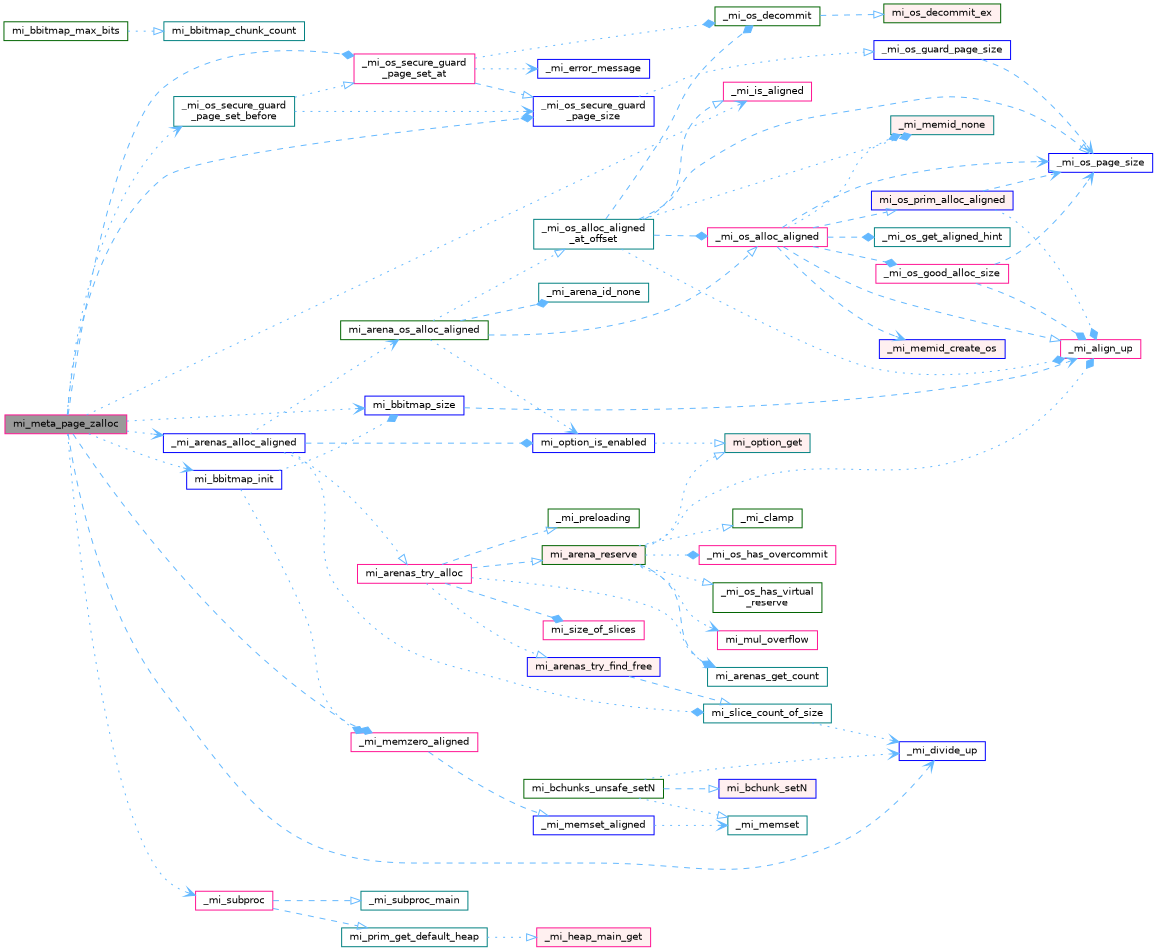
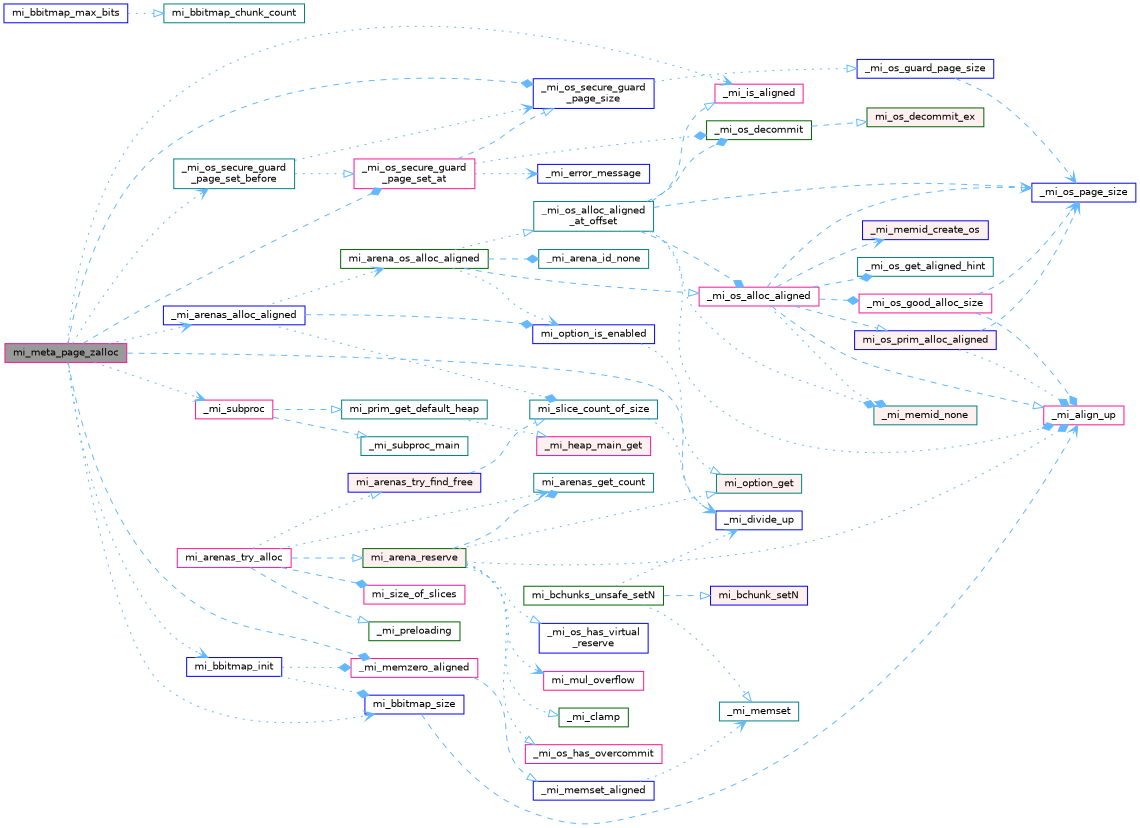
  digraph {
    rankdir=LR
    node [color=blue fillcolor=white fontname=Helvetica fontsize=10 shape=box style=filled]
    edge [arrowhead=onormal color=steelblue1 fontname=Helvetica fontsize=10 labelfontname=Helvetica labelfontsize=10 style=dotted]
    n1 [color=deeppink fillcolor=grey60 fontcolor=black height=0.2 label=mi_meta_page_zalloc width=0.4]
    n2 [height=0.2 label=_mi_arenas_alloc_aligned width=0.4]
    n3 [color=deeppink height=0.2 label=_mi_is_aligned width=0.4]
    n4 [height=0.2 label=_mi_divide_up width=0.4]
    n5 [color=deeppink height=0.2 label=_mi_memzero_aligned width=0.4]
    n6 [color=deeppink height=0.2 label="_mi_os_secure_guard\l_page_set_at" width=0.4]
    n7 [height=0.2 label="_mi_os_secure_guard\l_page_size" width=0.4]
    n8 [color=teal height=0.2 label="_mi_os_secure_guard\l_page_set_before" width=0.4]
    n9 [color=deeppink height=0.2 label=_mi_subproc width=0.4]
    n10 [height=0.2 label=mi_bbitmap_init width=0.4]
    n11 [height=0.2 label=mi_bbitmap_size width=0.4]
    n12 [color=darkgreen height=0.2 label=mi_arena_os_alloc_aligned width=0.4]
    n13 [height=0.2 label=mi_option_is_enabled width=0.4]
    n14 [color=deeppink height=0.2 label=mi_arenas_try_alloc width=0.4]
    n15 [color=teal height=0.2 label=mi_slice_count_of_size width=0.4]
    n16 [height=0.2 label=_mi_memset_aligned width=0.4]
    n17 [color=darkgreen height=0.2 label=_mi_os_decommit width=0.4]
    n18 [height=0.2 label=_mi_error_message width=0.4]
    n19 [height=0.2 label=_mi_os_guard_page_size width=0.4]
    n20 [color=teal height=0.2 label=_mi_subproc_main width=0.4]
    n21 [color=teal height=0.2 label=mi_prim_get_default_heap width=0.4]
    n22 [color=deeppink height=0.2 label=_mi_align_up width=0.4]
    n23 [color=teal height=0.2 label=_mi_arena_id_none width=0.4]
    n24 [color=deeppink height=0.2 label=_mi_os_alloc_aligned width=0.4]
    n25 [color=teal height=0.2 label="_mi_os_alloc_aligned\l_at_offset" width=0.4]
    n26 [color=teal fillcolor="#FFF0F0" height=0.2 label=mi_option_get width=0.4]
    n27 [color=darkgreen height=0.2 label=_mi_preloading width=0.4]
    n28 [color=darkgreen fillcolor="#FFF0F0" height=0.2 label=mi_arena_reserve width=0.4]
    n29 [color=teal height=0.2 label=mi_arenas_get_count width=0.4]
    n30 [fillcolor="#FFF0F0" height=0.2 label=mi_arenas_try_find_free width=0.4]
    n31 [color=deeppink height=0.2 label=mi_size_of_slices width=0.4]
    n32 [fillcolor="#FFF0F0" height=0.2 label=_mi_memid_create_os width=0.4]
    n33 [color=teal fillcolor="#FFF0F0" height=0.2 label=_mi_memid_none width=0.4]
    n34 [color=teal height=0.2 label=_mi_os_get_aligned_hint width=0.4]
    n35 [color=deeppink height=0.2 label=_mi_os_good_alloc_size width=0.4]
    n36 [height=0.2 label=_mi_os_page_size width=0.4]
    n37 [fillcolor="#FFF0F0" height=0.2 label=mi_os_prim_alloc_aligned width=0.4]
    n38 [color=darkgreen fillcolor="#FFF0F0" height=0.2 label=mi_os_decommit_ex width=0.4]
    n39 [color=darkgreen height=0.2 label=_mi_clamp width=0.4]
    n40 [color=deeppink height=0.2 label=_mi_os_has_overcommit width=0.4]
-   n41 [color=darkgreen height=0.2 label="_mi_os_has_virtual\l_reserve" width=0.4]
+   n41 [height=0.2 label="_mi_os_has_virtual\l_reserve" width=0.4]
    n42 [color=deeppink height=0.2 label=mi_mul_overflow width=0.4]
    n43 [color=teal height=0.2 label=_mi_memset width=0.4]
    n44 [color=deeppink fillcolor="#FFF0F0" height=0.2 label=_mi_heap_main_get width=0.4]
-   n45 [color=darkgreen height=0.2 label=mi_bbitmap_max_bits width=0.4]
+   n45 [height=0.2 label=mi_bbitmap_max_bits width=0.4]
    n46 [color=teal height=0.2 label=mi_bbitmap_chunk_count width=0.4]
    n47 [color=darkgreen height=0.2 label=mi_bchunks_unsafe_setN width=0.4]
    n48 [fillcolor="#FFF0F0" height=0.2 label=mi_bchunk_setN width=0.4]
    n1 -> n2 [arrowhead=vee]
    n1 -> n3 [arrowhead=vee]
    n1 -> n4 [arrowhead=vee style=dashed]
    n1 -> n5 [arrowhead=diamond style=dashed]
    n1 -> n6 [arrowhead=diamond style=dashed]
    n1 -> n7 [arrowhead=diamond style=dashed]
    n1 -> n8 [arrowhead=vee]
    n1 -> n9 [arrowhead=vee]
    n1 -> n10 [arrowhead=vee]
    n1 -> n11 [arrowhead=vee]
    n2 -> n12 [arrowhead=vee]
    n2 -> n13 [arrowhead=diamond style=dashed]
-   n2 -> n14
    n2 -> n15 [arrowhead=diamond]
    n5 -> n16 [style=dashed]
    n6 -> n7 [style=dashed]
    n6 -> n17 [arrowhead=diamond]
    n6 -> n18 [arrowhead=vee]
    n7 -> n19
    n8 -> n6
    n8 -> n7 [arrowhead=vee]
    n9 -> n20 [style=dashed]
    n9 -> n21 [style=dashed]
    n10 -> n5 [arrowhead=diamond]
    n10 -> n11 [arrowhead=diamond]
    n11 -> n22 [arrowhead=vee style=dashed]
    n12 -> n13 [arrowhead=vee]
    n12 -> n23 [arrowhead=diamond style=dashed]
    n12 -> n24 [style=dashed]
    n12 -> n25
    n13 -> n26
    n14 -> n27 [style=dashed]
    n14 -> n28 [style=dashed]
    n14 -> n29 [arrowhead=vee]
    n14 -> n30
    n14 -> n31 [arrowhead=diamond style=dashed]
    n15 -> n4 [arrowhead=vee]
    n16 -> n43 [arrowhead=vee]
    n17 -> n38 [style=dashed]
    n19 -> n36 [arrowhead=vee style=dashed]
    n21 -> n44
    n24 -> n22 [style=dashed]
    n24 -> n32 [arrowhead=vee style=dashed]
    n24 -> n33 [arrowhead=diamond]
    n24 -> n34 [arrowhead=diamond style=dashed]
    n24 -> n35 [arrowhead=diamond style=dashed]
    n24 -> n36 [arrowhead=vee style=dashed]
    n24 -> n37 [style=dashed]
    n25 -> n3 [style=dashed]
    n25 -> n17 [arrowhead=diamond style=dashed]
    n25 -> n22 [arrowhead=diamond]
    n25 -> n24 [arrowhead=diamond style=dashed]
    n25 -> n33 [arrowhead=diamond]
    n25 -> n36 [style=dashed]
    n28 -> n22 [arrowhead=diamond]
    n28 -> n26
    n28 -> n29 [arrowhead=diamond style=dashed]
    n28 -> n39
-   n28 -> n40 [arrowhead=diamond]
+   n28 -> n40
    n28 -> n41
    n28 -> n42 [arrowhead=vee]
    n30 -> n15 [style=dashed]
    n35 -> n22 [arrowhead=diamond style=dashed]
    n35 -> n36 [arrowhead=vee style=dashed]
    n37 -> n22 [arrowhead=diamond]
    n37 -> n36 [arrowhead=vee style=dashed]
    n45 -> n46
    n47 -> n4 [arrowhead=vee]
    n47 -> n43
    n47 -> n48 [style=dashed]
  }
